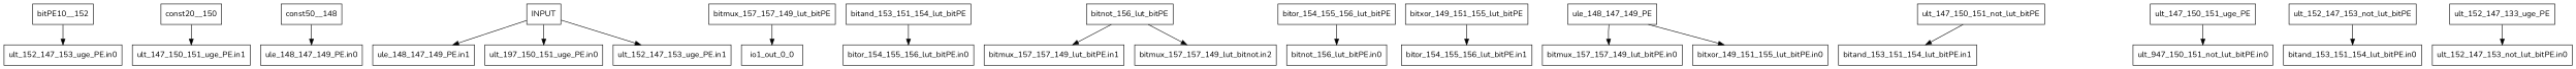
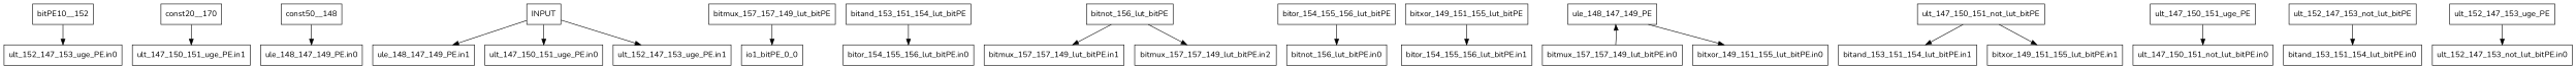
  digraph {
    fontname=Nunito
    node [fontname=Nunito shape=box]
    edge [fontname=Nunito]
    n1 [label=bitPE10__152]
    "ult_152_147_153_uge_PE.in0"
-   const20__150
+   const20__150 [label=const20__170]
    "ult_147_150_151_uge_PE.in1"
    const50__148
    "ule_148_147_149_PE.in0"
    INPUT
    "ule_148_147_149_PE.in1"
-   "ult_147_150_151_uge_PE.in0" [label="ult_197_150_151_uge_PE.in0"]
+   "ult_147_150_151_uge_PE.in0"
    "ult_152_147_153_uge_PE.in1"
    bitmux_157_157_149_lut_bitPE
-   io1_out_0_0
+   io1_out_0_0 [label=io1_bitPE_0_0]
    bitand_153_151_154_lut_bitPE
    "bitor_154_155_156_lut_bitPE.in0"
    bitnot_156_lut_bitPE
    "bitmux_157_157_149_lut_bitPE.in1"
-   "bitmux_157_157_149_lut_bitPE.in2" [label="bitmux_157_157_149_lut_bitnot.in2"]
+   "bitmux_157_157_149_lut_bitPE.in2"
    bitor_154_155_156_lut_bitPE
    "bitnot_156_lut_bitPE.in0"
    bitxor_149_151_155_lut_bitPE
    "bitor_154_155_156_lut_bitPE.in1"
    ule_148_147_149_PE
    "bitmux_157_157_149_lut_bitPE.in0"
    "bitxor_149_151_155_lut_bitPE.in0"
    ult_147_150_151_not_lut_bitPE
    "bitand_153_151_154_lut_bitPE.in1"
+   "bitxor_149_151_155_lut_bitPE.in1"
    ult_147_150_151_uge_PE
-   "ult_147_150_151_not_lut_bitPE.in0" [label="ult_947_150_151_not_lut_bitPE.in0"]
+   "ult_147_150_151_not_lut_bitPE.in0"
    ult_152_147_153_not_lut_bitPE
    "bitand_153_151_154_lut_bitPE.in0"
-   ult_152_147_153_uge_PE [label=ult_152_147_133_uge_PE]
+   ult_152_147_153_uge_PE
    "ult_152_147_153_not_lut_bitPE.in0"
    n1 -> "ult_152_147_153_uge_PE.in0"
    const20__150 -> "ult_147_150_151_uge_PE.in1"
    const50__148 -> "ule_148_147_149_PE.in0"
    INPUT -> "ule_148_147_149_PE.in1"
    INPUT -> "ult_147_150_151_uge_PE.in0"
    INPUT -> "ult_152_147_153_uge_PE.in1"
    bitmux_157_157_149_lut_bitPE -> io1_out_0_0
    bitand_153_151_154_lut_bitPE -> "bitor_154_155_156_lut_bitPE.in0"
    bitnot_156_lut_bitPE -> "bitmux_157_157_149_lut_bitPE.in1"
    bitnot_156_lut_bitPE -> "bitmux_157_157_149_lut_bitPE.in2"
    bitor_154_155_156_lut_bitPE -> "bitnot_156_lut_bitPE.in0"
    bitxor_149_151_155_lut_bitPE -> "bitor_154_155_156_lut_bitPE.in1"
-   ule_148_147_149_PE -> "bitmux_157_157_149_lut_bitPE.in0"
+   "bitmux_157_157_149_lut_bitPE.in0" -> ule_148_147_149_PE
    ule_148_147_149_PE -> "bitxor_149_151_155_lut_bitPE.in0"
    ult_147_150_151_not_lut_bitPE -> "bitand_153_151_154_lut_bitPE.in1"
+   ult_147_150_151_not_lut_bitPE -> "bitxor_149_151_155_lut_bitPE.in1"
    ult_147_150_151_uge_PE -> "ult_147_150_151_not_lut_bitPE.in0"
    ult_152_147_153_not_lut_bitPE -> "bitand_153_151_154_lut_bitPE.in0"
    ult_152_147_153_uge_PE -> "ult_152_147_153_not_lut_bitPE.in0"
  }
